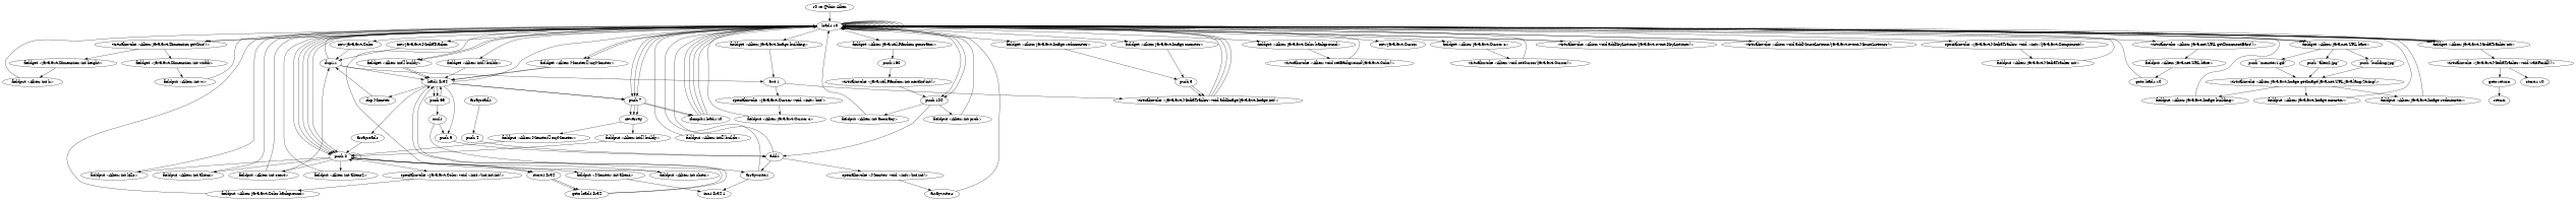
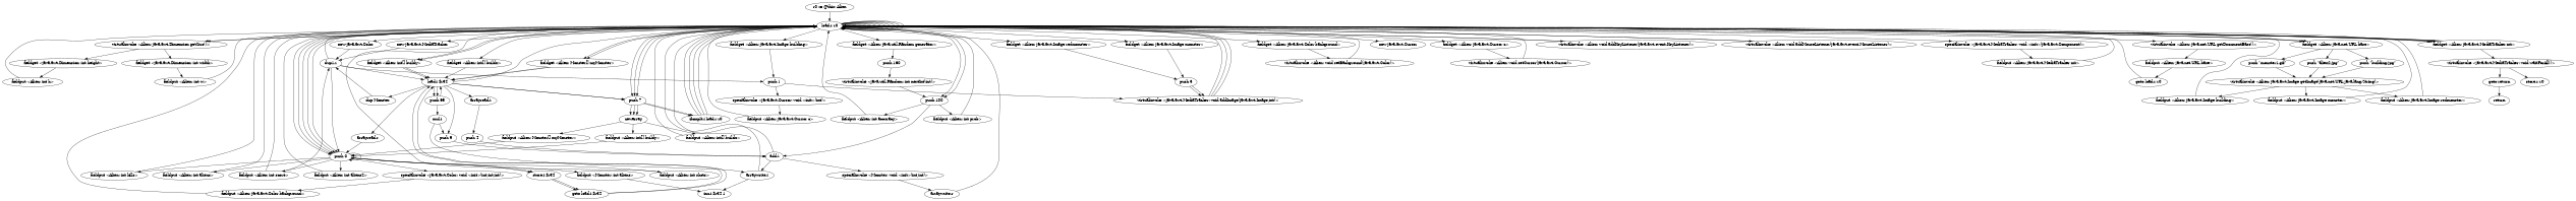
  digraph {
    "r0 := @this: Alien"
    "load.r r0"
    "virtualinvoke <Alien: java.awt.Dimension getSize()>"
    "new java.awt.Color"
    "push 0"
    "fieldget <Alien: java.awt.Color background>"
    "push 100"
    "push 7"
    "new java.awt.Cursor"
    "fieldget <Alien: java.awt.Cursor c>"
    "virtualinvoke <Alien: void addKeyListener(java.awt.event.KeyListener)>"
    "virtualinvoke <Alien: void addMouseListener(java.awt.event.MouseListener)>"
    "new java.awt.MediaTracker"
    "specialinvoke <java.awt.MediaTracker: void <init>(java.awt.Component)>"
    "virtualinvoke <Alien: java.net.URL getDocumentBase()>"
    "fieldget <Alien: java.net.URL base>"
    "fieldget <Alien: java.awt.MediaTracker mt>"
    "fieldget <Alien: java.awt.Image building>"
    "fieldget <Alien: java.awt.Image monster>"
    "fieldget <Alien: java.awt.Image redmonster>"
    "fieldget <Alien: Monster[] myMonster>"
    "fieldget <Alien: int[] buildy>"
    "fieldget <Alien: int[] buildx>"
    "fieldget <Alien: java.util.Random generator>"
    "fieldget <java.awt.Dimension: int height>"
    "fieldget <java.awt.Dimension: int width>"
    "dup1.r"
    "specialinvoke <java.awt.Color: void <init>(int,int,int)>"
    "fieldput <Alien: int kills>"
    "fieldput <Alien: int aliens>"
    "fieldput <Alien: int aliens2>"
    "fieldput <Alien: int shots>"
    "fieldput <Alien: int score>"
    "store.i $r34"
    "fieldput <Monster: int aliens>"
    "virtualinvoke <Alien: void setBackground(java.awt.Color)>"
    "fieldput <Alien: int accuracy>"
    "fieldput <Alien: int prob>"
    "add.i"
    newarray
    "ifcmplt.i load.r r0"
    "virtualinvoke <Alien: void setCursor(java.awt.Cursor)>"
    "fieldput <Alien: java.awt.MediaTracker mt>"
    "fieldput <Alien: java.net.URL base>"
    "push \"building.jpg\""
    "push \"monster1.gif\""
    "push \"alien2.jpg\""
    "virtualinvoke <java.awt.MediaTracker: void waitForAll()>"
-   "push 1" [label="awt 1"]
+   "push 1"
    n50 [label="push 3"]
    "load.i $r34"
    "push 160"
    "fieldput <Alien: int h>"
    "fieldput <Alien: int w>"
    n55 [label="dup Monster"]
    n56 [label="push 65"]
    "arrayread.i"
    "arrayread.r"
    "push 9"
    "specialinvoke <java.awt.Cursor: void <init>(int)>"
    "virtualinvoke <java.awt.MediaTracker: void addImage(java.awt.Image,int)>"
    "fieldput <Alien: java.awt.Color background>"
    "goto load.i $r34"
    "inc.i $r34 1"
    "arraywrite.i"
    "specialinvoke <Monster: void <init>(int,int)>"
    "fieldput <Alien: int[] buildx>"
    "fieldput <Alien: int[] buildy>"
    "fieldput <Alien: Monster[] myMonster>"
    "mul.i"
    "push 4"
    "fieldput <Alien: java.awt.Cursor c>"
    "goto load.r r0"
    "virtualinvoke <Alien: java.awt.Image getImage(java.net.URL,java.lang.String)>"
    "fieldput <Alien: java.awt.Image building>"
    "fieldput <Alien: java.awt.Image monster>"
    "fieldput <Alien: java.awt.Image redmonster>"
    "goto return"
    "store.r r0"
    return
    "arraywrite.r"
    "virtualinvoke <java.util.Random: int nextInt(int)>"
    "r0 := @this: Alien" -> "load.r r0"
    "load.r r0" -> "load.r r0"
    "load.r r0" -> "load.r r0"
    "load.r r0" -> "load.r r0"
    "load.r r0" -> "load.r r0"
    "load.r r0" -> "load.r r0"
    "load.r r0" -> "load.r r0"
    "load.r r0" -> "load.r r0"
    "load.r r0" -> "load.r r0"
    "load.r r0" -> "load.r r0"
    "load.r r0" -> "load.r r0"
    "load.r r0" -> "load.r r0"
    "load.r r0" -> "load.r r0"
    "load.r r0" -> "load.r r0"
    "load.r r0" -> "virtualinvoke <Alien: java.awt.Dimension getSize()>"
    "load.r r0" -> "virtualinvoke <Alien: java.awt.Dimension getSize()>"
    "load.r r0" -> "new java.awt.Color"
    "load.r r0" -> "push 0"
    "load.r r0" -> "push 0"
    "load.r r0" -> "push 0"
    "load.r r0" -> "push 0"
    "load.r r0" -> "push 0"
    "load.r r0" -> "fieldget <Alien: java.awt.Color background>"
    "load.r r0" -> "push 100"
    "load.r r0" -> "push 100"
    "load.r r0" -> "push 7"
    "load.r r0" -> "push 7"
    "load.r r0" -> "push 7"
    "load.r r0" -> "new java.awt.Cursor"
    "load.r r0" -> "fieldget <Alien: java.awt.Cursor c>"
    "load.r r0" -> "virtualinvoke <Alien: void addKeyListener(java.awt.event.KeyListener)>"
    "load.r r0" -> "virtualinvoke <Alien: void addMouseListener(java.awt.event.MouseListener)>"
    "load.r r0" -> "new java.awt.MediaTracker"
    "load.r r0" -> "specialinvoke <java.awt.MediaTracker: void <init>(java.awt.Component)>"
    "load.r r0" -> "virtualinvoke <Alien: java.net.URL getDocumentBase()>"
    "load.r r0" -> "fieldget <Alien: java.net.URL base>"
    "load.r r0" -> "fieldget <Alien: java.net.URL base>"
    "load.r r0" -> "fieldget <Alien: java.net.URL base>"
    "load.r r0" -> "fieldget <Alien: java.awt.MediaTracker mt>"
    "load.r r0" -> "fieldget <Alien: java.awt.MediaTracker mt>"
    "load.r r0" -> "fieldget <Alien: java.awt.MediaTracker mt>"
    "load.r r0" -> "fieldget <Alien: java.awt.MediaTracker mt>"
    "load.r r0" -> "fieldget <Alien: java.awt.Image building>"
    "load.r r0" -> "fieldget <Alien: java.awt.Image monster>"
    "load.r r0" -> "fieldget <Alien: java.awt.Image redmonster>"
    "load.r r0" -> "fieldget <Alien: Monster[] myMonster>"
    "load.r r0" -> "fieldget <Alien: Monster[] myMonster>"
    "load.r r0" -> "fieldget <Alien: int[] buildy>"
    "load.r r0" -> "fieldget <Alien: int[] buildy>"
    "load.r r0" -> "fieldget <Alien: int[] buildx>"
    "load.r r0" -> "fieldget <Alien: java.util.Random generator>"
    "virtualinvoke <Alien: java.awt.Dimension getSize()>" -> "fieldget <java.awt.Dimension: int height>"
    "virtualinvoke <Alien: java.awt.Dimension getSize()>" -> "fieldget <java.awt.Dimension: int width>"
    "new java.awt.Color" -> "dup1.r"
    "push 0" -> "push 0"
    "push 0" -> "push 0"
    "push 0" -> "specialinvoke <java.awt.Color: void <init>(int,int,int)>"
    "push 0" -> "fieldput <Alien: int kills>"
    "push 0" -> "fieldput <Alien: int aliens>"
    "push 0" -> "fieldput <Alien: int aliens2>"
    "push 0" -> "fieldput <Alien: int shots>"
    "push 0" -> "fieldput <Alien: int score>"
    "push 0" -> "store.i $r34"
    "push 0" -> "store.i $r34"
    "push 0" -> "fieldput <Monster: int aliens>"
    "fieldget <Alien: java.awt.Color background>" -> "virtualinvoke <Alien: void setBackground(java.awt.Color)>"
    "push 100" -> "fieldput <Alien: int accuracy>"
    "push 100" -> "fieldput <Alien: int prob>"
    "push 100" -> "add.i"
    "push 7" -> newarray
    "push 7" -> newarray
    "push 7" -> newarray
    "push 7" -> "ifcmplt.i load.r r0"
    "push 7" -> "ifcmplt.i load.r r0"
    "fieldget <Alien: java.awt.Cursor c>" -> "virtualinvoke <Alien: void setCursor(java.awt.Cursor)>"
    "virtualinvoke <Alien: void addKeyListener(java.awt.event.KeyListener)>" -> "load.r r0"
    "virtualinvoke <Alien: void addMouseListener(java.awt.event.MouseListener)>" -> "load.r r0"
    "new java.awt.MediaTracker" -> "dup1.r"
    "specialinvoke <java.awt.MediaTracker: void <init>(java.awt.Component)>" -> "fieldput <Alien: java.awt.MediaTracker mt>"
    "virtualinvoke <Alien: java.net.URL getDocumentBase()>" -> "fieldput <Alien: java.net.URL base>"
    "fieldget <Alien: java.net.URL base>" -> "push \"building.jpg\""
    "fieldget <Alien: java.net.URL base>" -> "push \"monster1.gif\""
    "fieldget <Alien: java.net.URL base>" -> "push \"alien2.jpg\""
    "fieldget <Alien: java.awt.MediaTracker mt>" -> "load.r r0"
    "fieldget <Alien: java.awt.MediaTracker mt>" -> "load.r r0"
    "fieldget <Alien: java.awt.MediaTracker mt>" -> "load.r r0"
    "fieldget <Alien: java.awt.MediaTracker mt>" -> "virtualinvoke <java.awt.MediaTracker: void waitForAll()>"
    "fieldget <Alien: java.awt.Image building>" -> "push 1"
    "fieldget <Alien: java.awt.Image monster>" -> n50
    "fieldget <Alien: java.awt.Image redmonster>" -> n50
    "fieldget <Alien: Monster[] myMonster>" -> "load.i $r34"
    "fieldget <Alien: Monster[] myMonster>" -> "load.i $r34"
    "fieldget <Alien: int[] buildy>" -> "load.i $r34"
    "fieldget <Alien: int[] buildy>" -> "load.i $r34"
    "fieldget <Alien: int[] buildx>" -> "load.i $r34"
    "fieldget <Alien: java.util.Random generator>" -> "push 160"
    "fieldget <java.awt.Dimension: int height>" -> "fieldput <Alien: int h>"
    "fieldget <java.awt.Dimension: int width>" -> "fieldput <Alien: int w>"
    "dup1.r" -> "load.r r0"
+   "dup1.r" -> "push 0"
    "dup1.r" -> "push 1"
    "dup1.r" -> "load.i $r34"
    "specialinvoke <java.awt.Color: void <init>(int,int,int)>" -> "fieldput <Alien: java.awt.Color background>"
    "fieldput <Alien: int kills>" -> "load.r r0"
    "fieldput <Alien: int aliens>" -> "load.r r0"
    "fieldput <Alien: int aliens2>" -> "load.r r0"
    "fieldput <Alien: int shots>" -> "load.r r0"
    "fieldput <Alien: int score>" -> "load.r r0"
    "fieldput <Alien: int score>" -> "dup1.r"
    "store.i $r34" -> "goto load.i $r34"
    "store.i $r34" -> "goto load.i $r34"
    "fieldput <Monster: int aliens>" -> "inc.i $r34 1"
    "virtualinvoke <Alien: void setBackground(java.awt.Color)>" -> "load.r r0"
    "fieldput <Alien: int accuracy>" -> "load.r r0"
    "fieldput <Alien: int prob>" -> "load.r r0"
    "add.i" -> "load.r r0"
    "add.i" -> "arraywrite.i"
    "add.i" -> "specialinvoke <Monster: void <init>(int,int)>"
+   newarray -> "fieldput <Alien: int[] buildx>"
    newarray -> "fieldput <Alien: int[] buildy>"
    newarray -> "fieldput <Alien: Monster[] myMonster>"
    "ifcmplt.i load.r r0" -> "load.r r0"
    "ifcmplt.i load.r r0" -> "load.r r0"
    "ifcmplt.i load.r r0" -> "load.r r0"
    "ifcmplt.i load.r r0" -> "load.r r0"
    "virtualinvoke <Alien: void setCursor(java.awt.Cursor)>" -> "load.r r0"
    "fieldput <Alien: java.awt.MediaTracker mt>" -> "load.r r0"
    "fieldput <Alien: java.net.URL base>" -> "goto load.r r0"
    "push \"building.jpg\"" -> "virtualinvoke <Alien: java.awt.Image getImage(java.net.URL,java.lang.String)>"
    "push \"monster1.gif\"" -> "virtualinvoke <Alien: java.awt.Image getImage(java.net.URL,java.lang.String)>"
    "push \"alien2.jpg\"" -> "virtualinvoke <Alien: java.awt.Image getImage(java.net.URL,java.lang.String)>"
    "virtualinvoke <java.awt.MediaTracker: void waitForAll()>" -> "goto return"
    "virtualinvoke <java.awt.MediaTracker: void waitForAll()>" -> "store.r r0"
    "push 1" -> "specialinvoke <java.awt.Cursor: void <init>(int)>"
    "push 1" -> "virtualinvoke <java.awt.MediaTracker: void addImage(java.awt.Image,int)>"
    n50 -> "virtualinvoke <java.awt.MediaTracker: void addImage(java.awt.Image,int)>"
    n50 -> "virtualinvoke <java.awt.MediaTracker: void addImage(java.awt.Image,int)>"
    "load.i $r34" -> "load.r r0"
    "load.i $r34" -> "push 7"
    "load.i $r34" -> "push 7"
    "load.i $r34" -> n55
    "load.i $r34" -> n56
    "load.i $r34" -> n56
+   "load.i $r34" -> "arrayread.i"
    "load.i $r34" -> "arrayread.r"
    "load.i $r34" -> "push 9"
    "push 160" -> "virtualinvoke <java.util.Random: int nextInt(int)>"
    "fieldput <Alien: int h>" -> "load.r r0"
    "fieldput <Alien: int w>" -> "load.r r0"
    n55 -> "dup1.r"
    n56 -> "load.i $r34"
    n56 -> "mul.i"
    "arrayread.i" -> "push 4"
    "arrayread.r" -> "push 0"
    "push 9" -> "add.i"
    "specialinvoke <java.awt.Cursor: void <init>(int)>" -> "fieldput <Alien: java.awt.Cursor c>"
    "virtualinvoke <java.awt.MediaTracker: void addImage(java.awt.Image,int)>" -> "load.r r0"
    "virtualinvoke <java.awt.MediaTracker: void addImage(java.awt.Image,int)>" -> "load.r r0"
    "virtualinvoke <java.awt.MediaTracker: void addImage(java.awt.Image,int)>" -> "load.r r0"
    "fieldput <Alien: java.awt.Color background>" -> "load.r r0"
    "goto load.i $r34" -> "load.i $r34"
    "goto load.i $r34" -> "load.i $r34"
    "arraywrite.i" -> "load.r r0"
    "arraywrite.i" -> "inc.i $r34 1"
    "specialinvoke <Monster: void <init>(int,int)>" -> "arraywrite.r"
    "fieldput <Alien: int[] buildx>" -> "load.r r0"
    "fieldput <Alien: int[] buildy>" -> "push 0"
    "fieldput <Alien: Monster[] myMonster>" -> "push 0"
    "mul.i" -> "push 9"
    "mul.i" -> "arraywrite.i"
    "push 4" -> "add.i"
    "fieldput <Alien: java.awt.Cursor c>" -> "load.r r0"
    "goto load.r r0" -> "load.r r0"
    "virtualinvoke <Alien: java.awt.Image getImage(java.net.URL,java.lang.String)>" -> "fieldput <Alien: java.awt.Image building>"
    "virtualinvoke <Alien: java.awt.Image getImage(java.net.URL,java.lang.String)>" -> "fieldput <Alien: java.awt.Image monster>"
    "virtualinvoke <Alien: java.awt.Image getImage(java.net.URL,java.lang.String)>" -> "fieldput <Alien: java.awt.Image redmonster>"
    "fieldput <Alien: java.awt.Image building>" -> "load.r r0"
    "fieldput <Alien: java.awt.Image monster>" -> "load.r r0"
    "fieldput <Alien: java.awt.Image redmonster>" -> "load.r r0"
    "goto return" -> return
    "arraywrite.r" -> "load.r r0"
    "virtualinvoke <java.util.Random: int nextInt(int)>" -> "push 100"
  }
